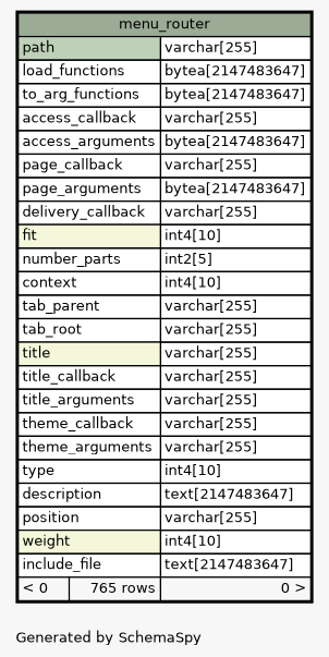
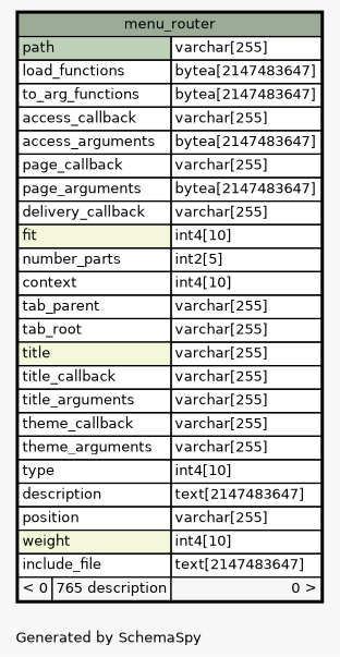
  digraph {
    bgcolor="#f7f7f7"
    fontname=Helvetica
    fontsize=11
    label="\nGenerated by SchemaSpy"
    labeljust=l
    nodesep=0.18
    rankdir=RL
    ranksep=0.46
-   n1 [fontname=Helvetica fontsize=11 label=<     <TABLE BORDER="2" CELLBORDER="1" CELLSPACING="0" BGCOLOR="#ffffff">       <TR><TD COLSPAN="3" BGCOLOR="#9bab96" ALIGN="CENTER">menu_router</TD></TR>       <TR><TD PORT="path" COLSPAN="2" BGCOLOR="#bed1b8" ALIGN="LEFT">path</TD><TD PORT="path.type" ALIGN="LEFT">varchar[255]</TD></TR>       <TR><TD PORT="load_functions" COLSPAN="2" ALIGN="LEFT">load_functions</TD><TD PORT="load_functions.type" ALIGN="LEFT">bytea[2147483647]</TD></TR>       <TR><TD PORT="to_arg_functions" COLSPAN="2" ALIGN="LEFT">to_arg_functions</TD><TD PORT="to_arg_functions.type" ALIGN="LEFT">bytea[2147483647]</TD></TR>       <TR><TD PORT="access_callback" COLSPAN="2" ALIGN="LEFT">access_callback</TD><TD PORT="access_callback.type" ALIGN="LEFT">varchar[255]</TD></TR>       <TR><TD PORT="access_arguments" COLSPAN="2" ALIGN="LEFT">access_arguments</TD><TD PORT="access_arguments.type" ALIGN="LEFT">bytea[2147483647]</TD></TR>       <TR><TD PORT="page_callback" COLSPAN="2" ALIGN="LEFT">page_callback</TD><TD PORT="page_callback.type" ALIGN="LEFT">varchar[255]</TD></TR>       <TR><TD PORT="page_arguments" COLSPAN="2" ALIGN="LEFT">page_arguments</TD><TD PORT="page_arguments.type" ALIGN="LEFT">bytea[2147483647]</TD></TR>       <TR><TD PORT="delivery_callback" COLSPAN="2" ALIGN="LEFT">delivery_callback</TD><TD PORT="delivery_callback.type" ALIGN="LEFT">varchar[255]</TD></TR>       <TR><TD PORT="fit" COLSPAN="2" BGCOLOR="#f4f7da" ALIGN="LEFT">fit</TD><TD PORT="fit.type" ALIGN="LEFT">int4[10]</TD></TR>       <TR><TD PORT="number_parts" COLSPAN="2" ALIGN="LEFT">number_parts</TD><TD PORT="number_parts.type" ALIGN="LEFT">int2[5]</TD></TR>       <TR><TD PORT="context" COLSPAN="2" ALIGN="LEFT">context</TD><TD PORT="context.type" ALIGN="LEFT">int4[10]</TD></TR>       <TR><TD PORT="tab_parent" COLSPAN="2" ALIGN="LEFT">tab_parent</TD><TD PORT="tab_parent.type" ALIGN="LEFT">varchar[255]</TD></TR>       <TR><TD PORT="tab_root" COLSPAN="2" ALIGN="LEFT">tab_root</TD><TD PORT="tab_root.type" ALIGN="LEFT">varchar[255]</TD></TR>       <TR><TD PORT="title" COLSPAN="2" BGCOLOR="#f4f7da" ALIGN="LEFT">title</TD><TD PORT="title.type" ALIGN="LEFT">varchar[255]</TD></TR>       <TR><TD PORT="title_callback" COLSPAN="2" ALIGN="LEFT">title_callback</TD><TD PORT="title_callback.type" ALIGN="LEFT">varchar[255]</TD></TR>       <TR><TD PORT="title_arguments" COLSPAN="2" ALIGN="LEFT">title_arguments</TD><TD PORT="title_arguments.type" ALIGN="LEFT">varchar[255]</TD></TR>       <TR><TD PORT="theme_callback" COLSPAN="2" ALIGN="LEFT">theme_callback</TD><TD PORT="theme_callback.type" ALIGN="LEFT">varchar[255]</TD></TR>       <TR><TD PORT="theme_arguments" COLSPAN="2" ALIGN="LEFT">theme_arguments</TD><TD PORT="theme_arguments.type" ALIGN="LEFT">varchar[255]</TD></TR>       <TR><TD PORT="type" COLSPAN="2" ALIGN="LEFT">type</TD><TD PORT="type.type" ALIGN="LEFT">int4[10]</TD></TR>       <TR><TD PORT="description" COLSPAN="2" ALIGN="LEFT">description</TD><TD PORT="description.type" ALIGN="LEFT">text[2147483647]</TD></TR>       <TR><TD PORT="position" COLSPAN="2" ALIGN="LEFT">position</TD><TD PORT="position.type" ALIGN="LEFT">varchar[255]</TD></TR>       <TR><TD PORT="weight" COLSPAN="2" BGCOLOR="#f4f7da" ALIGN="LEFT">weight</TD><TD PORT="weight.type" ALIGN="LEFT">int4[10]</TD></TR>       <TR><TD PORT="include_file" COLSPAN="2" ALIGN="LEFT">include_file</TD><TD PORT="include_file.type" ALIGN="LEFT">text[2147483647]</TD></TR>       <TR><TD ALIGN="LEFT" BGCOLOR="#f7f7f7">&lt; 0</TD><TD ALIGN="RIGHT" BGCOLOR="#f7f7f7">765 rows</TD><TD ALIGN="RIGHT" BGCOLOR="#f7f7f7">0 &gt;</TD></TR>     </TABLE>> shape=plaintext]
+   n1 [fontname=Helvetica fontsize=11 label=<     <TABLE BORDER="2" CELLBORDER="1" CELLSPACING="0" BGCOLOR="#ffffff">       <TR><TD COLSPAN="3" BGCOLOR="#9bab96" ALIGN="CENTER">menu_router</TD></TR>       <TR><TD PORT="path" COLSPAN="2" BGCOLOR="#bed1b8" ALIGN="LEFT">path</TD><TD PORT="path.type" ALIGN="LEFT">varchar[255]</TD></TR>       <TR><TD PORT="load_functions" COLSPAN="2" ALIGN="LEFT">load_functions</TD><TD PORT="load_functions.type" ALIGN="LEFT">bytea[2147483647]</TD></TR>       <TR><TD PORT="to_arg_functions" COLSPAN="2" ALIGN="LEFT">to_arg_functions</TD><TD PORT="to_arg_functions.type" ALIGN="LEFT">bytea[2147483647]</TD></TR>       <TR><TD PORT="access_callback" COLSPAN="2" ALIGN="LEFT">access_callback</TD><TD PORT="access_callback.type" ALIGN="LEFT">varchar[255]</TD></TR>       <TR><TD PORT="access_arguments" COLSPAN="2" ALIGN="LEFT">access_arguments</TD><TD PORT="access_arguments.type" ALIGN="LEFT">bytea[2147483647]</TD></TR>       <TR><TD PORT="page_callback" COLSPAN="2" ALIGN="LEFT">page_callback</TD><TD PORT="page_callback.type" ALIGN="LEFT">varchar[255]</TD></TR>       <TR><TD PORT="page_arguments" COLSPAN="2" ALIGN="LEFT">page_arguments</TD><TD PORT="page_arguments.type" ALIGN="LEFT">bytea[2147483647]</TD></TR>       <TR><TD PORT="delivery_callback" COLSPAN="2" ALIGN="LEFT">delivery_callback</TD><TD PORT="delivery_callback.type" ALIGN="LEFT">varchar[255]</TD></TR>       <TR><TD PORT="fit" COLSPAN="2" BGCOLOR="#f4f7da" ALIGN="LEFT">fit</TD><TD PORT="fit.type" ALIGN="LEFT">int4[10]</TD></TR>       <TR><TD PORT="number_parts" COLSPAN="2" ALIGN="LEFT">number_parts</TD><TD PORT="number_parts.type" ALIGN="LEFT">int2[5]</TD></TR>       <TR><TD PORT="context" COLSPAN="2" ALIGN="LEFT">context</TD><TD PORT="context.type" ALIGN="LEFT">int4[10]</TD></TR>       <TR><TD PORT="tab_parent" COLSPAN="2" ALIGN="LEFT">tab_parent</TD><TD PORT="tab_parent.type" ALIGN="LEFT">varchar[255]</TD></TR>       <TR><TD PORT="tab_root" COLSPAN="2" ALIGN="LEFT">tab_root</TD><TD PORT="tab_root.type" ALIGN="LEFT">varchar[255]</TD></TR>       <TR><TD PORT="title" COLSPAN="2" BGCOLOR="#f4f7da" ALIGN="LEFT">title</TD><TD PORT="title.type" ALIGN="LEFT">varchar[255]</TD></TR>       <TR><TD PORT="title_callback" COLSPAN="2" ALIGN="LEFT">title_callback</TD><TD PORT="title_callback.type" ALIGN="LEFT">varchar[255]</TD></TR>       <TR><TD PORT="title_arguments" COLSPAN="2" ALIGN="LEFT">title_arguments</TD><TD PORT="title_arguments.type" ALIGN="LEFT">varchar[255]</TD></TR>       <TR><TD PORT="theme_callback" COLSPAN="2" ALIGN="LEFT">theme_callback</TD><TD PORT="theme_callback.type" ALIGN="LEFT">varchar[255]</TD></TR>       <TR><TD PORT="theme_arguments" COLSPAN="2" ALIGN="LEFT">theme_arguments</TD><TD PORT="theme_arguments.type" ALIGN="LEFT">varchar[255]</TD></TR>       <TR><TD PORT="type" COLSPAN="2" ALIGN="LEFT">type</TD><TD PORT="type.type" ALIGN="LEFT">int4[10]</TD></TR>       <TR><TD PORT="description" COLSPAN="2" ALIGN="LEFT">description</TD><TD PORT="description.type" ALIGN="LEFT">text[2147483647]</TD></TR>       <TR><TD PORT="position" COLSPAN="2" ALIGN="LEFT">position</TD><TD PORT="position.type" ALIGN="LEFT">varchar[255]</TD></TR>       <TR><TD PORT="weight" COLSPAN="2" BGCOLOR="#f4f7da" ALIGN="LEFT">weight</TD><TD PORT="weight.type" ALIGN="LEFT">int4[10]</TD></TR>       <TR><TD PORT="include_file" COLSPAN="2" ALIGN="LEFT">include_file</TD><TD PORT="include_file.type" ALIGN="LEFT">text[2147483647]</TD></TR>       <TR><TD ALIGN="LEFT" BGCOLOR="#f7f7f7">&lt; 0</TD><TD ALIGN="RIGHT" BGCOLOR="#f7f7f7">765 description</TD><TD ALIGN="RIGHT" BGCOLOR="#f7f7f7">0 &gt;</TD></TR>     </TABLE>> shape=plaintext]
  }
